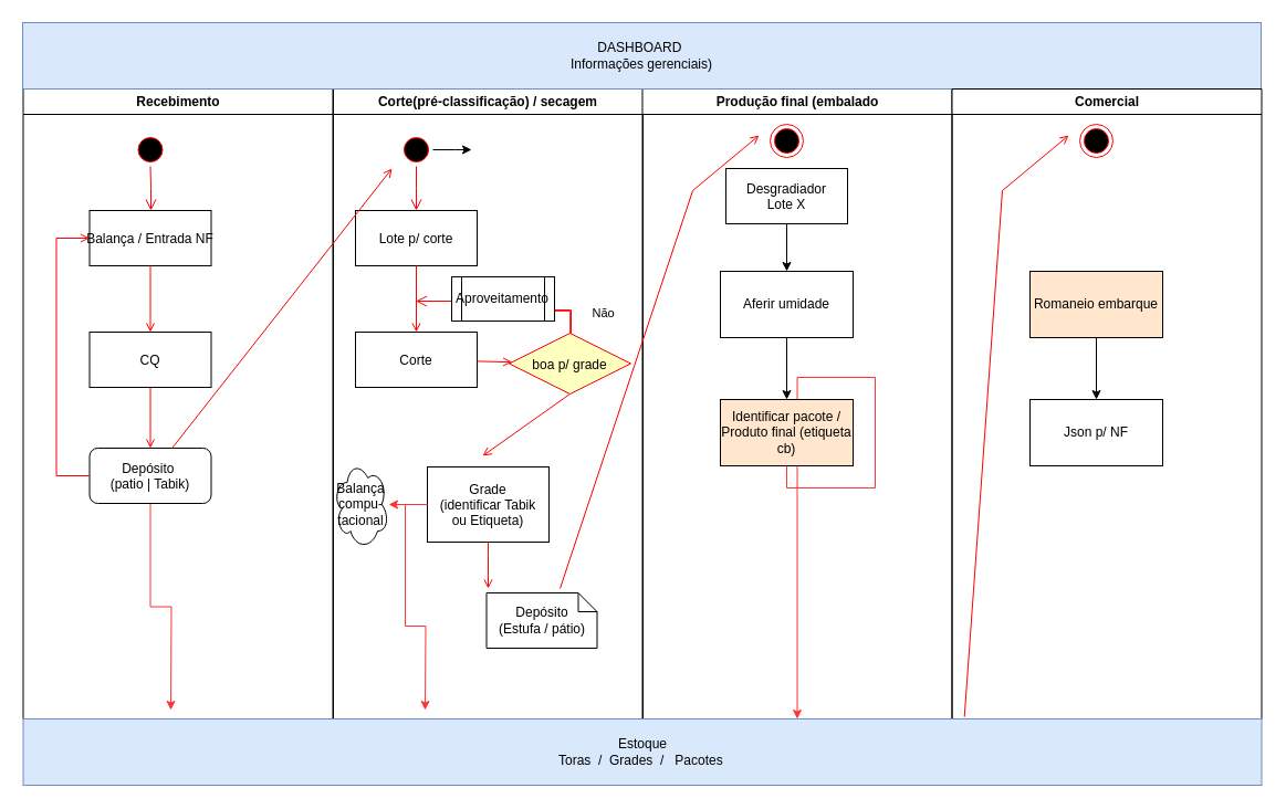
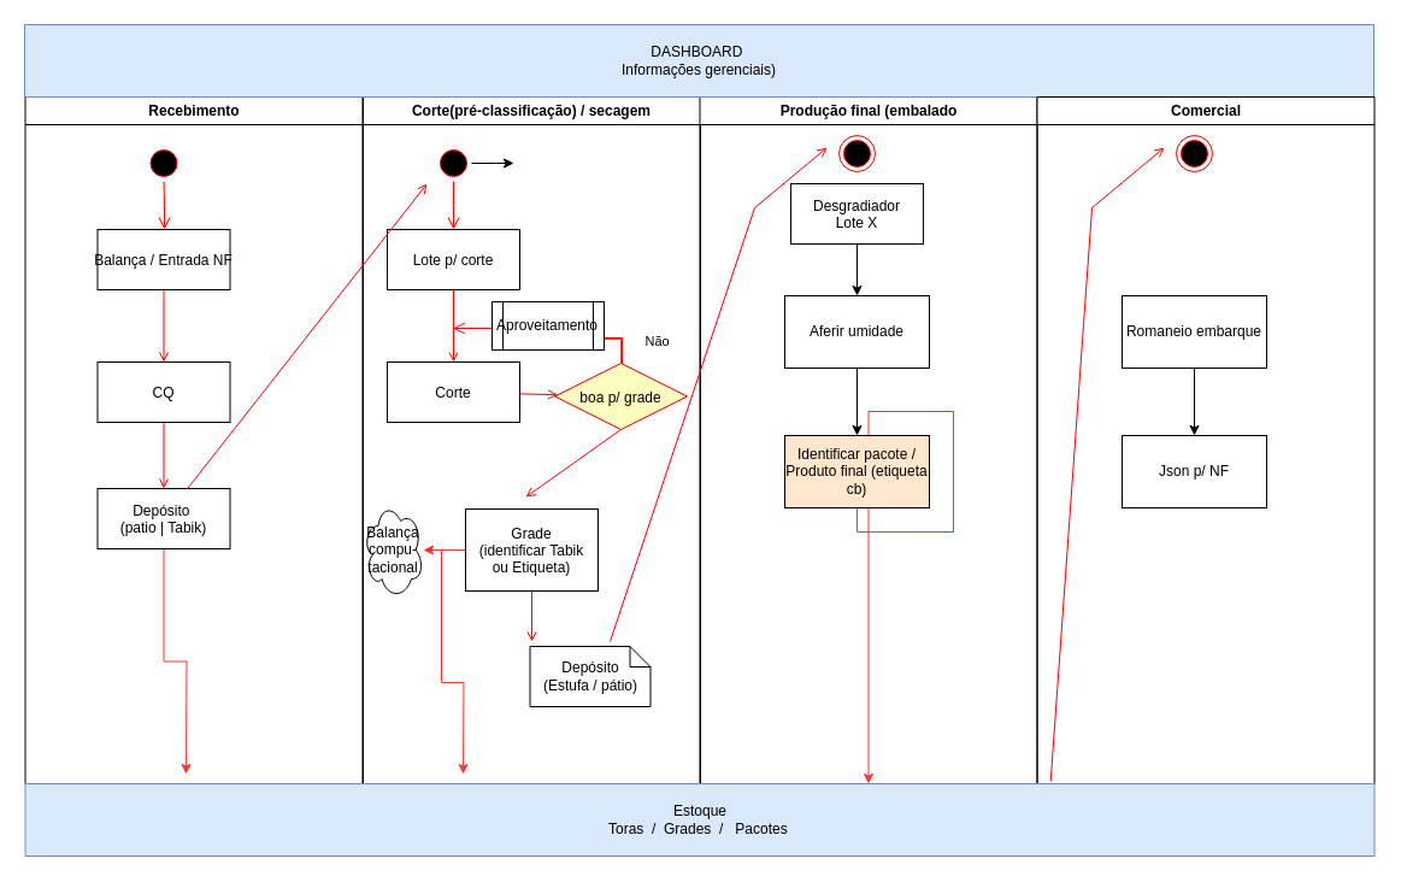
  <mxCell id="0" />
  <mxCell id="1" parent="0" />
  <mxCell id="2" value="Recebimento" style="swimlane;whiteSpace=wrap" parent="1" vertex="1"><mxGeometry x="20.5" y="80" width="280" height="570" as="geometry" /></mxCell>
  <mxCell id="3" value="" style="ellipse;shape=startState;fillColor=#000000;strokeColor=#ff0000;" parent="2" vertex="1"><mxGeometry x="100" y="40" width="30" height="30" as="geometry" /></mxCell>
  <mxCell id="4" value="" style="edgeStyle=elbowEdgeStyle;elbow=horizontal;verticalAlign=bottom;endArrow=open;endSize=8;strokeColor=#FF0000;endFill=1;rounded=0" parent="2" source="3" target="5" edge="1"><mxGeometry x="100" y="40" as="geometry"><mxPoint x="115" y="110" as="targetPoint" /></mxGeometry></mxCell>
  <mxCell id="5" value="Balança / Entrada NF" style="" parent="2" vertex="1"><mxGeometry x="60" y="110" width="110" height="50" as="geometry" /></mxCell>
  <mxCell id="6" value="CQ" style="" parent="2" vertex="1"><mxGeometry x="60" y="220" width="110" height="50" as="geometry" /></mxCell>
  <mxCell id="7" value="" style="endArrow=open;strokeColor=#FF0000;endFill=1;rounded=0" parent="2" source="5" target="6" edge="1"><mxGeometry relative="1" as="geometry" /></mxCell>
  <mxCell id="8" style="edgeStyle=orthogonalEdgeStyle;rounded=0;orthogonalLoop=1;jettySize=auto;html=1;strokeColor=#FF3333;" edge="1" parent="2" source="9"><mxGeometry relative="1" as="geometry"><mxPoint x="133.5" y="562" as="targetPoint" /></mxGeometry></mxCell>
- <mxCell id="9" value="Depósito &#10;(patio | Tabik)" style="rounded=1;" parent="2" vertex="1"><mxGeometry x="60" y="325" width="110" height="50" as="geometry" /></mxCell>
+ <mxCell id="9" value="Depósito &#10;(patio | Tabik)" style="" parent="2" vertex="1"><mxGeometry x="60" y="325" width="110" height="50" as="geometry" /></mxCell>
  <mxCell id="10" value="" style="endArrow=open;strokeColor=#FF0000;endFill=1;rounded=0" parent="2" source="6" target="9" edge="1"><mxGeometry relative="1" as="geometry" /></mxCell>
- <mxCell id="11" value="" style="edgeStyle=elbowEdgeStyle;elbow=horizontal;strokeColor=#FF0000;endArrow=open;endFill=1;rounded=0" parent="2" source="9" target="5" edge="1"><mxGeometry width="100" height="100" relative="1" as="geometry"><mxPoint x="160" y="290" as="sourcePoint" /><mxPoint x="260" y="190" as="targetPoint" /><Array as="points"><mxPoint x="30" y="250" /></Array></mxGeometry></mxCell>
  <mxCell id="12" value="Corte(pré-classificação) / secagem" style="swimlane;whiteSpace=wrap" parent="1" vertex="1"><mxGeometry x="301" y="80" width="280" height="570" as="geometry" /></mxCell>
  <mxCell id="13" value="" style="edgeStyle=orthogonalEdgeStyle;rounded=0;orthogonalLoop=1;jettySize=auto;html=1;" edge="1" parent="12" source="14"><mxGeometry relative="1" as="geometry"><mxPoint x="125" y="55" as="targetPoint" /></mxGeometry></mxCell>
  <mxCell id="14" value="" style="ellipse;shape=startState;fillColor=#000000;strokeColor=#ff0000;" parent="12" vertex="1"><mxGeometry x="60" y="40" width="30" height="30" as="geometry" /></mxCell>
  <mxCell id="15" value="" style="edgeStyle=elbowEdgeStyle;elbow=horizontal;verticalAlign=bottom;endArrow=open;endSize=8;strokeColor=#FF0000;endFill=1;rounded=0" parent="12" source="14" target="16" edge="1"><mxGeometry x="40" y="20" as="geometry"><mxPoint x="55" y="90" as="targetPoint" /></mxGeometry></mxCell>
  <mxCell id="16" value="Lote p/ corte" style="" parent="12" vertex="1"><mxGeometry x="20" y="110" width="110" height="50" as="geometry" /></mxCell>
  <mxCell id="17" value="Corte" style="" parent="12" vertex="1"><mxGeometry x="20" y="220" width="110" height="50" as="geometry" /></mxCell>
  <mxCell id="18" value="" style="endArrow=open;strokeColor=#FF0000;endFill=1;rounded=0" parent="12" source="16" target="17" edge="1"><mxGeometry relative="1" as="geometry" /></mxCell>
  <mxCell id="19" value="" style="endArrow=open;strokeColor=#FF0000;endFill=1;rounded=0;exitX=0.5;exitY=1;exitDx=0;exitDy=0;" parent="12" source="21" edge="1"><mxGeometry relative="1" as="geometry"><mxPoint x="135" y="332" as="targetPoint" /></mxGeometry></mxCell>
  <mxCell id="20" value="" style="edgeStyle=orthogonalEdgeStyle;rounded=0;orthogonalLoop=1;jettySize=auto;html=1;strokeColor=#FF3333;" edge="1" parent="12" source="21" target="28"><mxGeometry relative="1" as="geometry" /></mxCell>
  <mxCell id="21" value="boa p/ grade" style="rhombus;fillColor=#ffffc0;strokeColor=#ff0000;" parent="12" vertex="1"><mxGeometry x="159" y="221" width="110" height="55" as="geometry" /></mxCell>
  <mxCell id="22" value="Não" style="edgeStyle=elbowEdgeStyle;elbow=horizontal;align=left;verticalAlign=bottom;endArrow=open;endSize=8;strokeColor=#FF0000;exitX=0.5;exitY=0;endFill=1;rounded=0;startArrow=none;" parent="12" source="28" edge="1"><mxGeometry x="-1" y="90" relative="1" as="geometry"><mxPoint x="74.5" y="192" as="targetPoint" /><Array as="points" /><mxPoint x="79" y="-48" as="offset" /></mxGeometry></mxCell>
  <mxCell id="23" value="" style="endArrow=open;strokeColor=#FF0000;endFill=1;rounded=0" parent="12" source="17" target="21" edge="1"><mxGeometry relative="1" as="geometry" /></mxCell>
  <mxCell id="24" value="" style="edgeStyle=orthogonalEdgeStyle;rounded=0;orthogonalLoop=1;jettySize=auto;html=1;strokeColor=#FF3333;" edge="1" parent="12" source="25" target="30"><mxGeometry relative="1" as="geometry" /></mxCell>
  <mxCell id="25" value="Grade&#10;(identificar Tabik &#10;ou Etiqueta)" style="" parent="12" vertex="1"><mxGeometry x="85" y="342" width="110" height="68" as="geometry" /></mxCell>
  <mxCell id="26" value="Depósito&#10;(Estufa / pátio)" style="shape=note;whiteSpace=wrap;size=17" parent="12" vertex="1"><mxGeometry x="138.5" y="456" width="100" height="50" as="geometry" /></mxCell>
  <mxCell id="27" value="" style="edgeStyle=elbowEdgeStyle;elbow=horizontal;strokeColor=#FF0000;endArrow=open;endFill=1;rounded=0;exitX=0.5;exitY=1;exitDx=0;exitDy=0;" parent="12" source="25" edge="1"><mxGeometry width="100" height="100" relative="1" as="geometry"><mxPoint x="60" y="480" as="sourcePoint" /><mxPoint x="140" y="452" as="targetPoint" /><Array as="points"><mxPoint x="140" y="422" /><mxPoint x="85" y="450" /><mxPoint x="195" y="400" /></Array></mxGeometry></mxCell>
  <mxCell id="28" value="Aproveitamento" style="shape=process;whiteSpace=wrap;html=1;backgroundOutline=1;strokeColor=#000000;fillColor=#FFFFFF;" vertex="1" parent="12"><mxGeometry x="107" y="170" width="93" height="40" as="geometry" /></mxCell>
  <mxCell id="29" value="" style="edgeStyle=elbowEdgeStyle;elbow=horizontal;align=left;verticalAlign=bottom;endArrow=none;endSize=8;strokeColor=#FF0000;exitX=0.5;exitY=0;endFill=1;rounded=0;" edge="1" parent="12" source="21" target="28"><mxGeometry x="-1" relative="1" as="geometry"><mxPoint x="519.5" y="342" as="targetPoint" /><Array as="points"><mxPoint x="215" y="200" /><mxPoint x="635" y="330" /></Array><mxPoint x="659" y="371" as="sourcePoint" /></mxGeometry></mxCell>
  <mxCell id="30" value="Balança compu-tacional&lt;br&gt;" style="ellipse;shape=cloud;whiteSpace=wrap;html=1;" vertex="1" parent="12"><mxGeometry y="336" width="50" height="80" as="geometry" /></mxCell>
  <mxCell id="31" value="Produção final (embalado" style="swimlane;whiteSpace=wrap" parent="1" vertex="1"><mxGeometry x="580.5" y="80" width="280" height="570" as="geometry" /></mxCell>
  <mxCell id="32" value="" style="edgeStyle=orthogonalEdgeStyle;rounded=0;orthogonalLoop=1;jettySize=auto;html=1;" edge="1" parent="31" source="33" target="37"><mxGeometry relative="1" as="geometry" /></mxCell>
  <mxCell id="33" value="Desgradiador&#10;Lote X" style="" parent="31" vertex="1"><mxGeometry x="75.5" y="72" width="110" height="50" as="geometry" /></mxCell>
  <mxCell id="34" value="" style="edgeStyle=none;strokeColor=#FF0000;endArrow=open;endFill=1;rounded=0" parent="31" edge="1"><mxGeometry width="100" height="100" relative="1" as="geometry"><mxPoint x="-74.5" y="452" as="sourcePoint" /><mxPoint x="105.5" y="42" as="targetPoint" /><Array as="points"><mxPoint x="45.5" y="92" /></Array></mxGeometry></mxCell>
  <mxCell id="35" value="" style="ellipse;shape=endState;fillColor=#000000;strokeColor=#ff0000" parent="31" vertex="1"><mxGeometry x="115.5" y="32" width="30" height="30" as="geometry" /></mxCell>
  <mxCell id="36" value="" style="edgeStyle=orthogonalEdgeStyle;rounded=0;orthogonalLoop=1;jettySize=auto;html=1;" edge="1" parent="31" source="37" target="39"><mxGeometry relative="1" as="geometry" /></mxCell>
  <mxCell id="37" value="Aferir umidade" style="whiteSpace=wrap;html=1;" vertex="1" parent="31"><mxGeometry x="70.5" y="165" width="120" height="60" as="geometry" /></mxCell>
  <mxCell id="38" style="edgeStyle=orthogonalEdgeStyle;rounded=0;orthogonalLoop=1;jettySize=auto;html=1;exitX=0.5;exitY=1;exitDx=0;exitDy=0;entryX=0.5;entryY=1;entryDx=0;entryDy=0;strokeColor=#FF3333;" edge="1" parent="31" source="39" target="31"><mxGeometry relative="1" as="geometry" /></mxCell>
  <mxCell id="39" value="Identificar pacote / Produto final (etiqueta cb)" style="whiteSpace=wrap;html=1;fillColor=#ffe6cc;" vertex="1" parent="31"><mxGeometry x="70.5" y="281" width="120" height="60" as="geometry" /></mxCell>
  <mxCell id="40" value="" style="endArrow=open;strokeColor=#FF0000;endFill=1;rounded=0" parent="1" source="9" edge="1"><mxGeometry relative="1" as="geometry"><mxPoint x="354" y="152" as="targetPoint" /></mxGeometry></mxCell>
  <mxCell id="41" value="DASHBOARD&amp;nbsp;&lt;br&gt;Informações gerenciais)" style="rounded=0;whiteSpace=wrap;html=1;fillColor=#dae8fc;strokeColor=#6c8ebf;" vertex="1" parent="1"><mxGeometry x="20" y="20" width="1120" height="60" as="geometry" /></mxCell>
  <mxCell id="42" value="Comercial" style="swimlane;whiteSpace=wrap" vertex="1" parent="1"><mxGeometry x="860.5" y="80" width="280" height="570" as="geometry" /></mxCell>
  <mxCell id="43" value="" style="edgeStyle=none;strokeColor=#FF0000;endArrow=open;endFill=1;rounded=0;exitX=0.76;exitY=-0.03;exitDx=0;exitDy=0;exitPerimeter=0;" edge="1" parent="42" source="48"><mxGeometry width="100" height="100" relative="1" as="geometry"><mxPoint x="-74.5" y="472" as="sourcePoint" /><mxPoint x="105.5" y="42" as="targetPoint" /><Array as="points"><mxPoint x="45.5" y="92" /></Array></mxGeometry></mxCell>
  <mxCell id="44" value="" style="ellipse;shape=endState;fillColor=#000000;strokeColor=#ff0000" vertex="1" parent="42"><mxGeometry x="115.5" y="32" width="30" height="30" as="geometry" /></mxCell>
  <mxCell id="45" value="" style="edgeStyle=orthogonalEdgeStyle;rounded=0;orthogonalLoop=1;jettySize=auto;html=1;" edge="1" parent="42" source="46" target="47"><mxGeometry relative="1" as="geometry" /></mxCell>
- <mxCell id="46" value="Romaneio embarque" style="whiteSpace=wrap;html=1;fillColor=#ffe6cc;" vertex="1" parent="42"><mxGeometry x="70.5" y="165" width="120" height="60" as="geometry" /></mxCell>
+ <mxCell id="46" value="Romaneio embarque" style="whiteSpace=wrap;html=1;" vertex="1" parent="42"><mxGeometry x="70.5" y="165" width="120" height="60" as="geometry" /></mxCell>
  <mxCell id="47" value="Json p/ NF" style="whiteSpace=wrap;html=1;" vertex="1" parent="42"><mxGeometry x="70.5" y="281" width="120" height="60" as="geometry" /></mxCell>
  <mxCell id="48" value="Estoque&lt;br&gt;Toras&amp;nbsp; /&amp;nbsp; Grades&amp;nbsp; /&amp;nbsp; &amp;nbsp;Pacotes&amp;nbsp;" style="rounded=0;whiteSpace=wrap;html=1;fillColor=#dae8fc;strokeColor=#6c8ebf;" vertex="1" parent="1"><mxGeometry x="20.5" y="650" width="1120" height="60" as="geometry" /></mxCell>
  <mxCell id="49" style="edgeStyle=orthogonalEdgeStyle;rounded=0;orthogonalLoop=1;jettySize=auto;html=1;strokeColor=#FF3333;" edge="1" parent="1" source="25"><mxGeometry relative="1" as="geometry"><mxPoint x="384" y="642" as="targetPoint" /></mxGeometry></mxCell>
